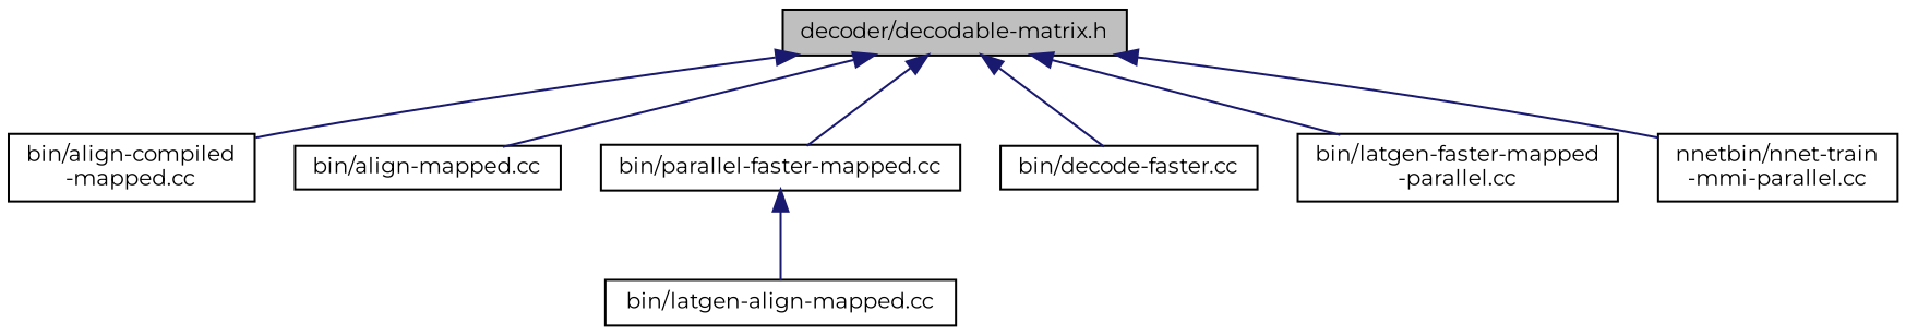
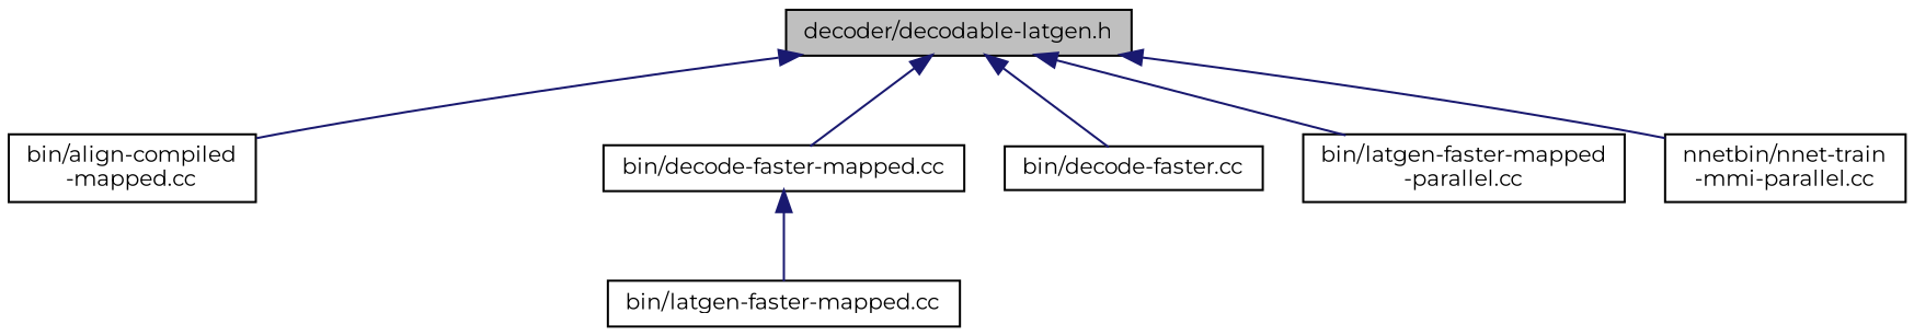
  digraph {
    fontname=Montserrat
    node [color=black fillcolor=white fontname=Montserrat fontsize=10 shape=record style=filled]
    edge [color=midnightblue dir=back fontname=Montserrat fontsize=10 labelfontname=Helvetica labelfontsize=10 style=solid]
-   n1 [fillcolor=grey75 fontcolor=black height=0.2 label="decoder/decodable-matrix.h" width=0.4]
+   n1 [fillcolor=grey75 fontcolor=black height=0.2 label="decoder/decodable-latgen.h" width=0.4]
    n2 [height=0.2 label="bin/align-compiled\l-mapped.cc" width=0.4]
-   n3 [height=0.2 label="bin/align-mapped.cc" width=0.4]
-   n4 [height=0.2 label="bin/parallel-faster-mapped.cc" width=0.4]
+   n4 [height=0.2 label="bin/decode-faster-mapped.cc" width=0.4]
    n5 [height=0.2 label="bin/decode-faster.cc" width=0.4]
    n6 [height=0.2 label="bin/latgen-faster-mapped\l-parallel.cc" width=0.4]
    n7 [height=0.2 label="nnetbin/nnet-train\l-mmi-parallel.cc" width=0.4]
-   n8 [height=0.2 label="bin/latgen-align-mapped.cc" width=0.4]
+   n8 [height=0.2 label="bin/latgen-faster-mapped.cc" width=0.4]
    n1 -> n2
-   n1 -> n3
    n1 -> n4
    n1 -> n5
    n1 -> n6
    n1 -> n7
    n4 -> n8
  }
